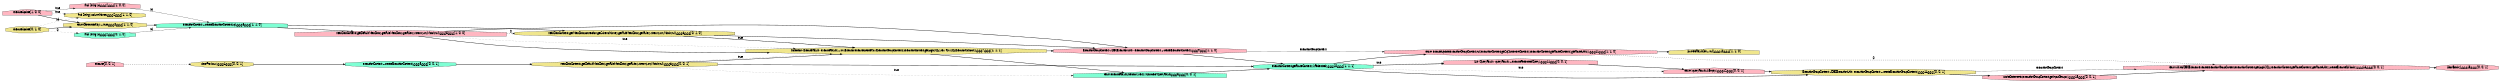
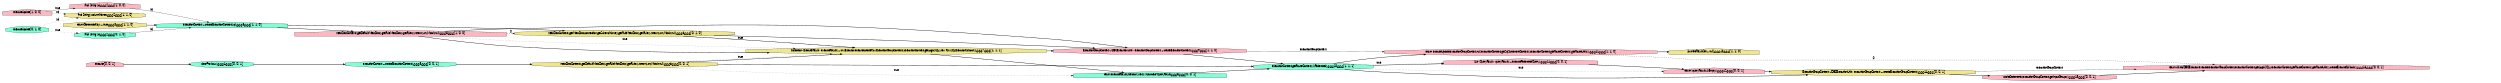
  digraph {
    fontname=Lato
    rankdir=LR
    node [fillcolor=lightpink fontname=Lato shape=octagon style=filled]
    edge [fontname=Lato style=bold]
-   n1 [fillcolor=khaki label="clearPrevious()@@@4@@@['0', '0', '1']"]
+   n1 [fillcolor=aquamarine label="clearPrevious()@@@4@@@['0', '0', '1']"]
    n2 [fillcolor=aquamarine label="executionContext = createExecutionContext()@@@5@@@['0', '0', '1']"]
    n3 [fillcolor=khaki label="metaDataContexts.getDefaultMetaData().getRuleMetaData().getRules().stream().anyMatch(null)@@@6@@@['0', '0', '1']"]
    n4 [fillcolor=aquamarine label="final String sql@@@2@@@['0', '1', '0']"]
    n5 [fillcolor=aquamarine label="executionContext = createExecutionContext(sql)@@@5@@@['1', '1', '0']" shape=house]
    n6 [fillcolor=khaki label="metaDataContexts.getMetaData(connection.getSchemaName()).getRuleMetaData().getRules().stream().anyMatch(null)@@@6@@@['0', '1', '0']"]
    n7 [label="metaDataContexts.getDefaultMetaData().getRuleMetaData().getRules().stream().anyMatch(null)@@@6@@@['1', '0', '0']" shape=house]
    n8 [label="cacheStatements(executionGroupContext.getInputGroups())@@@15@@@['0', '0', '1']"]
    n9 [label="return driverJDBCExecutor.execute(executionGroupContext,executionContext.getLogicSQL(),executionContext.getRouteContext().getRouteUnits(),createExecuteCallback())@@@16@@@['0', '0', '1']"]
-   n10 [label="{clearBatch()}@@@18@@@['0', '0', '1']"]
    n11 [fillcolor=khaki label="Collection<ExecuteResult> executeResults = rawExecutor.execute(createRawExecutionGroupContext(),executionContext.getLogicSQL(),new RawSQLExecutorCallback())@@@7@@@['1', '1', '1']"]
    n12 [fillcolor=aquamarine label="return executeResults.iterator().next() instanceof QueryResult@@@8@@@['0', '0', '1']" shape=house]
    n13 [fillcolor=aquamarine label="executionContext.getRouteContext().isFederated()@@@10@@@['1', '1', '1']"]
-   n14 [fillcolor=khaki label="executeUpdate['0', '1', '0']"]
+   n14 [fillcolor=aquamarine label="executeUpdate['0', '1', '0']"]
    n15 [fillcolor=khaki label="final String(( columnNames@@@2@@@['1', '1', '0']"]
    n16 [fillcolor=khaki label="returnGeneratedKeys = true@@@3@@@['1', '1', '0']"]
    n17 [label="ExecutionGroupContext<JDBCExecutionUnit> executionGroupContext = createExecutionContext()@@@9@@@['1', '1', '0']"]
    n18 [label="return executeUpdate(executionGroupContext,null,executionContext.getSqlStatementContext(),executionContext.getRouteContext().getRouteUnits())@@@11@@@['1', '1', '0']"]
    n19 [fillcolor=khaki label="{currentResultSet = null}@@@13@@@['1', '1', '0']" shape=house]
    n20 [label="executeUpdate['1', '0', '0']" shape=house]
    n21 [label="final String sql@@@2@@@['1', '0', '0']" shape=house]
    n22 [fillcolor=khaki label="ExecutionGroupContext<JDBCExecutionUnit> executionGroupContext = createExecutionGroupContext()@@@14@@@['0', '0', '1']"]
    n23 [label="return !queryResults.isEmpty()@@@12@@@['0', '0', '1']" shape=house]
    n24 [label="List<QueryResult> queryResults = executeFederatedQuery()@@@11@@@['0', '0', '1']" shape=house]
    n25 [label="execute['0', '0', '1']" shape=house]
    n1 -> n2
    n2 -> n3
    n3 -> n11 [label=true style=dotted]
    n3 -> n11
    n3 -> n12 [label=true style=dotted]
    n3 -> n13
    n4 -> n5 [label=sql style=solid]
    n5 -> n6
    n5 -> n7
    n6 -> n11
    n6 -> n11 [label=true style=dotted]
    n6 -> n17
    n7 -> n6 [label=0 style=dashed]
    n7 -> n11
    n7 -> n11 [label=true style=dotted]
    n7 -> n17
    n8 -> n9
-   n9 -> n10
    n11 -> n12
    n11 -> n17
    n12 -> n13
    n13 -> n18
    n13 -> n22
    n13 -> n23 [label=true style=dotted]
    n13 -> n24 [label=true style=dotted]
    n13 -> n24
-   n14 -> n4 [label=0 style=dotted]
+   n14 -> n4 [label=true style=dotted]
    n14 -> n15 [label=sql style=dotted]
-   n14 -> n16
    n16 -> n5
    n17 -> n13
    n17 -> n18 [label=executionGroupContext style=solid]
    n18 -> n9 [label=0 style=dashed]
    n18 -> n19
-   n20 -> n15 [label=true style=dotted]
-   n20 -> n16
+   n20 -> n15 [label=sql style=dotted]
    n20 -> n21 [label=true style=solid]
    n21 -> n5 [label=sql style=solid]
    n22 -> n8
    n22 -> n9 [label=executionGroupContext style=solid]
    n23 -> n22
    n24 -> n23
-   n25 -> n1 [style=dashed]
+   n25 -> n1
  }
